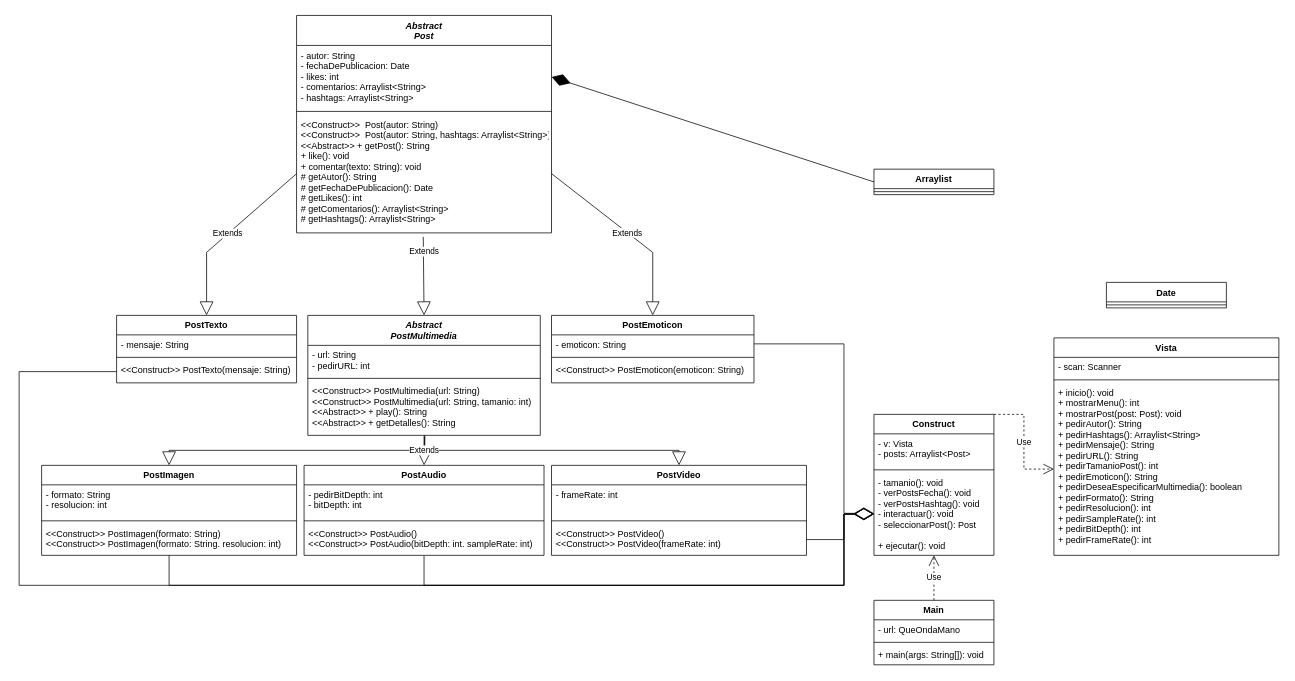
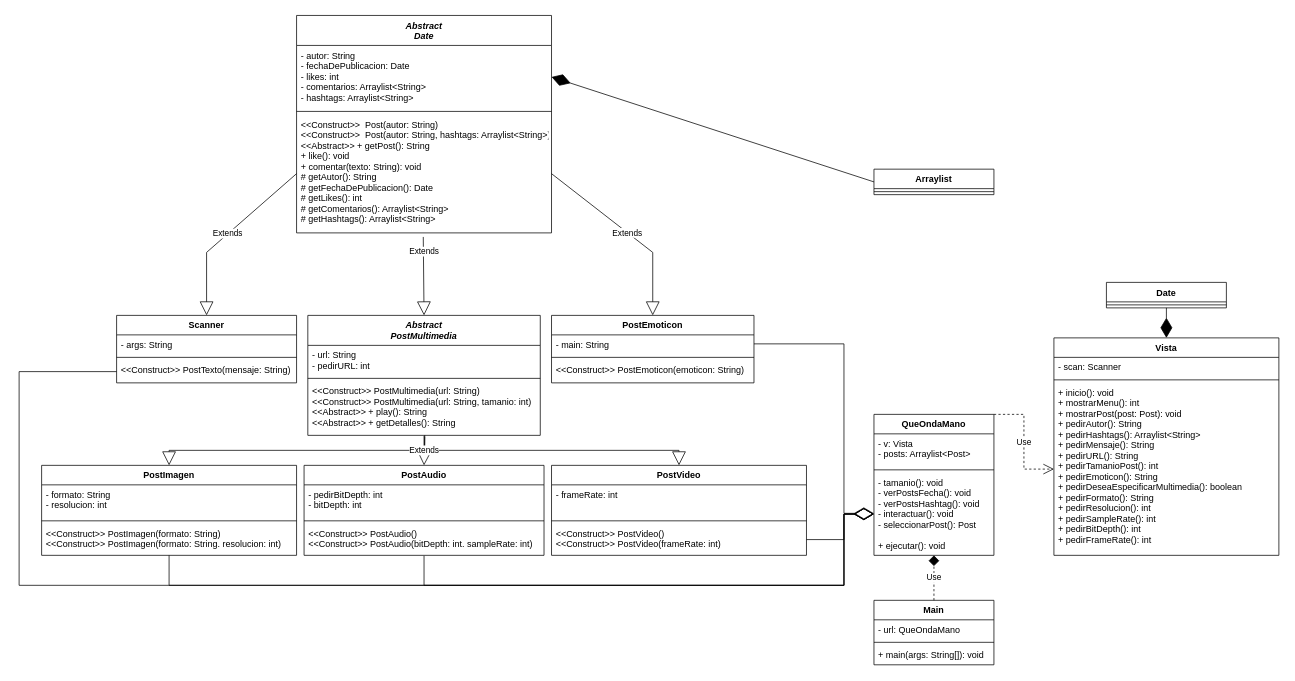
  <mxCell id="0" />
  <mxCell id="1" parent="0" />
  <mxCell id="2" value="Vista" style="swimlane;fontStyle=1;align=center;verticalAlign=top;childLayout=stackLayout;horizontal=1;startSize=26;horizontalStack=0;resizeParent=1;resizeParentMax=0;resizeLast=0;collapsible=1;marginBottom=0;" parent="1" vertex="1"><mxGeometry x="1400" y="450" width="300" height="290" as="geometry" /></mxCell>
  <mxCell id="3" value="- scan: Scanner" style="text;strokeColor=none;fillColor=none;align=left;verticalAlign=top;spacingLeft=4;spacingRight=4;overflow=hidden;rotatable=0;points=[[0,0.5],[1,0.5]];portConstraint=eastwest;" parent="2" vertex="1"><mxGeometry y="26" width="300" height="26" as="geometry" /></mxCell>
  <mxCell id="4" value="" style="line;strokeWidth=1;fillColor=none;align=left;verticalAlign=middle;spacingTop=-1;spacingLeft=3;spacingRight=3;rotatable=0;labelPosition=right;points=[];portConstraint=eastwest;" parent="2" vertex="1"><mxGeometry y="52" width="300" height="8" as="geometry" /></mxCell>
  <mxCell id="5" value="+ inicio(): void&#10;+ mostrarMenu(): int&#10;+ mostrarPost(post: Post): void&#10;+ pedirAutor(): String&#10;+ pedirHashtags(): Arraylist&lt;String&gt;&#10;+ pedirMensaje(): String&#10;+ pedirURL(): String&#10;+ pedirTamanioPost(): int&#10;+ pedirEmoticon(): String&#10;+ pedirDeseaEspecificarMultimedia(): boolean&#10;+ pedirFormato(): String&#10;+ pedirResolucion(): int&#10;+ pedirSampleRate(): int&#10;+ pedirBitDepth(): int&#10;+ pedirFrameRate(): int" style="text;strokeColor=none;fillColor=none;align=left;verticalAlign=top;spacingLeft=4;spacingRight=4;overflow=hidden;rotatable=0;points=[[0,0.5],[1,0.5]];portConstraint=eastwest;" parent="2" vertex="1"><mxGeometry y="60" width="300" height="230" as="geometry" /></mxCell>
- <mxCell id="6" value="Abstract&#10;Post" style="swimlane;fontStyle=3;align=center;verticalAlign=top;childLayout=stackLayout;horizontal=1;startSize=40;horizontalStack=0;resizeParent=1;resizeParentMax=0;resizeLast=0;collapsible=1;marginBottom=0;" parent="1" vertex="1"><mxGeometry x="390" y="20" width="340" height="290" as="geometry" /></mxCell>
+ <mxCell id="6" value="Abstract&#10;Date" style="swimlane;fontStyle=3;align=center;verticalAlign=top;childLayout=stackLayout;horizontal=1;startSize=40;horizontalStack=0;resizeParent=1;resizeParentMax=0;resizeLast=0;collapsible=1;marginBottom=0;" parent="1" vertex="1"><mxGeometry x="390" y="20" width="340" height="290" as="geometry" /></mxCell>
  <mxCell id="7" value="- autor: String&#10;- fechaDePublicacion: Date&#10;- likes: int&#10;- comentarios: Arraylist&lt;String&gt;&#10;- hashtags: Arraylist&lt;String&gt;" style="text;strokeColor=none;fillColor=none;align=left;verticalAlign=top;spacingLeft=4;spacingRight=4;overflow=hidden;rotatable=0;points=[[0,0.5],[1,0.5]];portConstraint=eastwest;" parent="6" vertex="1"><mxGeometry y="40" width="340" height="84" as="geometry" /></mxCell>
  <mxCell id="8" value="" style="line;strokeWidth=1;fillColor=none;align=left;verticalAlign=middle;spacingTop=-1;spacingLeft=3;spacingRight=3;rotatable=0;labelPosition=right;points=[];portConstraint=eastwest;" parent="6" vertex="1"><mxGeometry y="124" width="340" height="8" as="geometry" /></mxCell>
  <mxCell id="9" value="&lt;&lt;Construct&gt;&gt;  Post(autor: String)&#10;&lt;&lt;Construct&gt;&gt;  Post(autor: String, hashtags: Arraylist&lt;String&gt;)&#10;&lt;&lt;Abstract&gt;&gt; + getPost(): String&#10;+ like(): void&#10;+ comentar(texto: String): void&#10;# getAutor(): String&#10;# getFechaDePublicacion(): Date&#10;# getLikes(): int&#10;# getComentarios(): Arraylist&lt;String&gt;&#10;# getHashtags(): Arraylist&lt;String&gt;" style="text;strokeColor=none;fillColor=none;align=left;verticalAlign=top;spacingLeft=4;spacingRight=4;overflow=hidden;rotatable=0;points=[[0,0.5],[1,0.5]];portConstraint=eastwest;" parent="6" vertex="1"><mxGeometry y="132" width="340" height="158" as="geometry" /></mxCell>
- <mxCell id="10" value="PostTexto" style="swimlane;fontStyle=1;align=center;verticalAlign=top;childLayout=stackLayout;horizontal=1;startSize=26;horizontalStack=0;resizeParent=1;resizeParentMax=0;resizeLast=0;collapsible=1;marginBottom=0;" parent="1" vertex="1"><mxGeometry x="150" y="420" width="240" height="90" as="geometry" /></mxCell>
- <mxCell id="11" value="- mensaje: String" style="text;strokeColor=none;fillColor=none;align=left;verticalAlign=top;spacingLeft=4;spacingRight=4;overflow=hidden;rotatable=0;points=[[0,0.5],[1,0.5]];portConstraint=eastwest;" parent="10" vertex="1"><mxGeometry y="26" width="240" height="26" as="geometry" /></mxCell>
+ <mxCell id="10" value="Scanner" style="swimlane;fontStyle=1;align=center;verticalAlign=top;childLayout=stackLayout;horizontal=1;startSize=26;horizontalStack=0;resizeParent=1;resizeParentMax=0;resizeLast=0;collapsible=1;marginBottom=0;" parent="1" vertex="1"><mxGeometry x="150" y="420" width="240" height="90" as="geometry" /></mxCell>
+ <mxCell id="11" value="- args: String" style="text;strokeColor=none;fillColor=none;align=left;verticalAlign=top;spacingLeft=4;spacingRight=4;overflow=hidden;rotatable=0;points=[[0,0.5],[1,0.5]];portConstraint=eastwest;" parent="10" vertex="1"><mxGeometry y="26" width="240" height="26" as="geometry" /></mxCell>
  <mxCell id="12" value="" style="line;strokeWidth=1;fillColor=none;align=left;verticalAlign=middle;spacingTop=-1;spacingLeft=3;spacingRight=3;rotatable=0;labelPosition=right;points=[];portConstraint=eastwest;" parent="10" vertex="1"><mxGeometry y="52" width="240" height="8" as="geometry" /></mxCell>
  <mxCell id="13" value="&lt;&lt;Construct&gt;&gt; PostTexto(mensaje: String)" style="text;strokeColor=none;fillColor=none;align=left;verticalAlign=top;spacingLeft=4;spacingRight=4;overflow=hidden;rotatable=0;points=[[0,0.5],[1,0.5]];portConstraint=eastwest;" parent="10" vertex="1"><mxGeometry y="60" width="240" height="30" as="geometry" /></mxCell>
  <mxCell id="14" value="Abstract&#10;PostMultimedia" style="swimlane;fontStyle=3;align=center;verticalAlign=top;childLayout=stackLayout;horizontal=1;startSize=40;horizontalStack=0;resizeParent=1;resizeParentMax=0;resizeLast=0;collapsible=1;marginBottom=0;" parent="1" vertex="1"><mxGeometry x="405" y="420" width="310" height="160" as="geometry" /></mxCell>
  <mxCell id="15" value="- url: String&#10;- pedirURL: int" style="text;strokeColor=none;fillColor=none;align=left;verticalAlign=top;spacingLeft=4;spacingRight=4;overflow=hidden;rotatable=0;points=[[0,0.5],[1,0.5]];portConstraint=eastwest;" parent="14" vertex="1"><mxGeometry y="40" width="310" height="40" as="geometry" /></mxCell>
  <mxCell id="16" value="" style="line;strokeWidth=1;fillColor=none;align=left;verticalAlign=middle;spacingTop=-1;spacingLeft=3;spacingRight=3;rotatable=0;labelPosition=right;points=[];portConstraint=eastwest;" parent="14" vertex="1"><mxGeometry y="80" width="310" height="8" as="geometry" /></mxCell>
  <mxCell id="17" value="&lt;&lt;Construct&gt;&gt; PostMultimedia(url: String)&#10;&lt;&lt;Construct&gt;&gt; PostMultimedia(url: String, tamanio: int)&#10;&lt;&lt;Abstract&gt;&gt; + play(): String&#10;&lt;&lt;Abstract&gt;&gt; + getDetalles(): String" style="text;strokeColor=none;fillColor=none;align=left;verticalAlign=top;spacingLeft=4;spacingRight=4;overflow=hidden;rotatable=0;points=[[0,0.5],[1,0.5]];portConstraint=eastwest;" parent="14" vertex="1"><mxGeometry y="88" width="310" height="72" as="geometry" /></mxCell>
  <mxCell id="18" value="PostEmoticon" style="swimlane;fontStyle=1;align=center;verticalAlign=top;childLayout=stackLayout;horizontal=1;startSize=26;horizontalStack=0;resizeParent=1;resizeParentMax=0;resizeLast=0;collapsible=1;marginBottom=0;" parent="1" vertex="1"><mxGeometry x="730" y="420" width="270" height="90" as="geometry" /></mxCell>
- <mxCell id="19" value="- emoticon: String" style="text;strokeColor=none;fillColor=none;align=left;verticalAlign=top;spacingLeft=4;spacingRight=4;overflow=hidden;rotatable=0;points=[[0,0.5],[1,0.5]];portConstraint=eastwest;" parent="18" vertex="1"><mxGeometry y="26" width="270" height="26" as="geometry" /></mxCell>
+ <mxCell id="19" value="- main: String" style="text;strokeColor=none;fillColor=none;align=left;verticalAlign=top;spacingLeft=4;spacingRight=4;overflow=hidden;rotatable=0;points=[[0,0.5],[1,0.5]];portConstraint=eastwest;" parent="18" vertex="1"><mxGeometry y="26" width="270" height="26" as="geometry" /></mxCell>
  <mxCell id="20" value="" style="line;strokeWidth=1;fillColor=none;align=left;verticalAlign=middle;spacingTop=-1;spacingLeft=3;spacingRight=3;rotatable=0;labelPosition=right;points=[];portConstraint=eastwest;" parent="18" vertex="1"><mxGeometry y="52" width="270" height="8" as="geometry" /></mxCell>
  <mxCell id="21" value="&lt;&lt;Construct&gt;&gt; PostEmoticon(emoticon: String)" style="text;strokeColor=none;fillColor=none;align=left;verticalAlign=top;spacingLeft=4;spacingRight=4;overflow=hidden;rotatable=0;points=[[0,0.5],[1,0.5]];portConstraint=eastwest;" parent="18" vertex="1"><mxGeometry y="60" width="270" height="30" as="geometry" /></mxCell>
  <mxCell id="22" value="PostImagen" style="swimlane;fontStyle=1;align=center;verticalAlign=top;childLayout=stackLayout;horizontal=1;startSize=26;horizontalStack=0;resizeParent=1;resizeParentMax=0;resizeLast=0;collapsible=1;marginBottom=0;" parent="1" vertex="1"><mxGeometry x="50" y="620" width="340" height="120" as="geometry" /></mxCell>
  <mxCell id="23" value="- formato: String&#10;- resolucion: int" style="text;strokeColor=none;fillColor=none;align=left;verticalAlign=top;spacingLeft=4;spacingRight=4;overflow=hidden;rotatable=0;points=[[0,0.5],[1,0.5]];portConstraint=eastwest;" parent="22" vertex="1"><mxGeometry y="26" width="340" height="44" as="geometry" /></mxCell>
  <mxCell id="24" value="" style="line;strokeWidth=1;fillColor=none;align=left;verticalAlign=middle;spacingTop=-1;spacingLeft=3;spacingRight=3;rotatable=0;labelPosition=right;points=[];portConstraint=eastwest;" parent="22" vertex="1"><mxGeometry y="70" width="340" height="8" as="geometry" /></mxCell>
  <mxCell id="25" value="&lt;&lt;Construct&gt;&gt; PostImagen(formato: String)&#10;&lt;&lt;Construct&gt;&gt; PostImagen(formato: String. resolucion: int)" style="text;strokeColor=none;fillColor=none;align=left;verticalAlign=top;spacingLeft=4;spacingRight=4;overflow=hidden;rotatable=0;points=[[0,0.5],[1,0.5]];portConstraint=eastwest;" parent="22" vertex="1"><mxGeometry y="78" width="340" height="42" as="geometry" /></mxCell>
  <mxCell id="26" value="PostAudio" style="swimlane;fontStyle=1;align=center;verticalAlign=top;childLayout=stackLayout;horizontal=1;startSize=26;horizontalStack=0;resizeParent=1;resizeParentMax=0;resizeLast=0;collapsible=1;marginBottom=0;" parent="1" vertex="1"><mxGeometry x="400" y="620" width="320" height="120" as="geometry" /></mxCell>
  <mxCell id="27" value="- pedirBitDepth: int&#10;- bitDepth: int" style="text;strokeColor=none;fillColor=none;align=left;verticalAlign=top;spacingLeft=4;spacingRight=4;overflow=hidden;rotatable=0;points=[[0,0.5],[1,0.5]];portConstraint=eastwest;" parent="26" vertex="1"><mxGeometry y="26" width="320" height="44" as="geometry" /></mxCell>
  <mxCell id="28" value="" style="line;strokeWidth=1;fillColor=none;align=left;verticalAlign=middle;spacingTop=-1;spacingLeft=3;spacingRight=3;rotatable=0;labelPosition=right;points=[];portConstraint=eastwest;" parent="26" vertex="1"><mxGeometry y="70" width="320" height="8" as="geometry" /></mxCell>
  <mxCell id="29" value="&lt;&lt;Construct&gt;&gt; PostAudio()&#10;&lt;&lt;Construct&gt;&gt; PostAudio(bitDepth: int. sampleRate: int)" style="text;strokeColor=none;fillColor=none;align=left;verticalAlign=top;spacingLeft=4;spacingRight=4;overflow=hidden;rotatable=0;points=[[0,0.5],[1,0.5]];portConstraint=eastwest;" parent="26" vertex="1"><mxGeometry y="78" width="320" height="42" as="geometry" /></mxCell>
  <mxCell id="30" value="PostVideo" style="swimlane;fontStyle=1;align=center;verticalAlign=top;childLayout=stackLayout;horizontal=1;startSize=26;horizontalStack=0;resizeParent=1;resizeParentMax=0;resizeLast=0;collapsible=1;marginBottom=0;" parent="1" vertex="1"><mxGeometry x="730" y="620" width="340" height="120" as="geometry" /></mxCell>
  <mxCell id="31" value="- frameRate: int" style="text;strokeColor=none;fillColor=none;align=left;verticalAlign=top;spacingLeft=4;spacingRight=4;overflow=hidden;rotatable=0;points=[[0,0.5],[1,0.5]];portConstraint=eastwest;" parent="30" vertex="1"><mxGeometry y="26" width="340" height="44" as="geometry" /></mxCell>
  <mxCell id="32" value="" style="line;strokeWidth=1;fillColor=none;align=left;verticalAlign=middle;spacingTop=-1;spacingLeft=3;spacingRight=3;rotatable=0;labelPosition=right;points=[];portConstraint=eastwest;" parent="30" vertex="1"><mxGeometry y="70" width="340" height="8" as="geometry" /></mxCell>
  <mxCell id="33" value="&lt;&lt;Construct&gt;&gt; PostVideo()&#10;&lt;&lt;Construct&gt;&gt; PostVideo(frameRate: int)&#10;" style="text;strokeColor=none;fillColor=none;align=left;verticalAlign=top;spacingLeft=4;spacingRight=4;overflow=hidden;rotatable=0;points=[[0,0.5],[1,0.5]];portConstraint=eastwest;" parent="30" vertex="1"><mxGeometry y="78" width="340" height="42" as="geometry" /></mxCell>
- <mxCell id="34" value="Construct" style="swimlane;fontStyle=1;align=center;verticalAlign=top;childLayout=stackLayout;horizontal=1;startSize=26;horizontalStack=0;resizeParent=1;resizeParentMax=0;resizeLast=0;collapsible=1;marginBottom=0;" parent="1" vertex="1"><mxGeometry x="1160" y="552" width="160" height="188" as="geometry" /></mxCell>
+ <mxCell id="34" value="QueOndaMano" style="swimlane;fontStyle=1;align=center;verticalAlign=top;childLayout=stackLayout;horizontal=1;startSize=26;horizontalStack=0;resizeParent=1;resizeParentMax=0;resizeLast=0;collapsible=1;marginBottom=0;" parent="1" vertex="1"><mxGeometry x="1160" y="552" width="160" height="188" as="geometry" /></mxCell>
  <mxCell id="35" value="- v: Vista&#10;- posts: Arraylist&lt;Post&gt;" style="text;strokeColor=none;fillColor=none;align=left;verticalAlign=top;spacingLeft=4;spacingRight=4;overflow=hidden;rotatable=0;points=[[0,0.5],[1,0.5]];portConstraint=eastwest;" parent="34" vertex="1"><mxGeometry y="26" width="160" height="44" as="geometry" /></mxCell>
  <mxCell id="36" value="" style="line;strokeWidth=1;fillColor=none;align=left;verticalAlign=middle;spacingTop=-1;spacingLeft=3;spacingRight=3;rotatable=0;labelPosition=right;points=[];portConstraint=eastwest;" parent="34" vertex="1"><mxGeometry y="70" width="160" height="8" as="geometry" /></mxCell>
  <mxCell id="37" value="- tamanio(): void&#10;- verPostsFecha(): void&#10;- verPostsHashtag(): void&#10;- interactuar(): void&#10;- seleccionarPost(): Post&#10;&#10;+ ejecutar(): void" style="text;strokeColor=none;fillColor=none;align=left;verticalAlign=top;spacingLeft=4;spacingRight=4;overflow=hidden;rotatable=0;points=[[0,0.5],[1,0.5]];portConstraint=eastwest;" parent="34" vertex="1"><mxGeometry y="78" width="160" height="110" as="geometry" /></mxCell>
  <mxCell id="38" value="Main" style="swimlane;fontStyle=1;align=center;verticalAlign=top;childLayout=stackLayout;horizontal=1;startSize=26;horizontalStack=0;resizeParent=1;resizeParentMax=0;resizeLast=0;collapsible=1;marginBottom=0;" parent="1" vertex="1"><mxGeometry x="1160" y="800" width="160" height="86" as="geometry" /></mxCell>
  <mxCell id="39" value="- url: QueOndaMano" style="text;strokeColor=none;fillColor=none;align=left;verticalAlign=top;spacingLeft=4;spacingRight=4;overflow=hidden;rotatable=0;points=[[0,0.5],[1,0.5]];portConstraint=eastwest;" parent="38" vertex="1"><mxGeometry y="26" width="160" height="26" as="geometry" /></mxCell>
  <mxCell id="40" value="" style="line;strokeWidth=1;fillColor=none;align=left;verticalAlign=middle;spacingTop=-1;spacingLeft=3;spacingRight=3;rotatable=0;labelPosition=right;points=[];portConstraint=eastwest;" parent="38" vertex="1"><mxGeometry y="52" width="160" height="8" as="geometry" /></mxCell>
  <mxCell id="41" value="+ main(args: String[]): void" style="text;strokeColor=none;fillColor=none;align=left;verticalAlign=top;spacingLeft=4;spacingRight=4;overflow=hidden;rotatable=0;points=[[0,0.5],[1,0.5]];portConstraint=eastwest;" parent="38" vertex="1"><mxGeometry y="60" width="160" height="26" as="geometry" /></mxCell>
  <mxCell id="42" value="Date" style="swimlane;fontStyle=1;align=center;verticalAlign=top;childLayout=stackLayout;horizontal=1;startSize=26;horizontalStack=0;resizeParent=1;resizeParentMax=0;resizeLast=0;collapsible=1;marginBottom=0;" parent="1" vertex="1"><mxGeometry x="1470" y="376" width="160" height="34" as="geometry" /></mxCell>
  <mxCell id="43" value="" style="line;strokeWidth=1;fillColor=none;align=left;verticalAlign=middle;spacingTop=-1;spacingLeft=3;spacingRight=3;rotatable=0;labelPosition=right;points=[];portConstraint=eastwest;" parent="42" vertex="1"><mxGeometry y="26" width="160" height="8" as="geometry" /></mxCell>
  <mxCell id="44" value="Arraylist" style="swimlane;fontStyle=1;align=center;verticalAlign=top;childLayout=stackLayout;horizontal=1;startSize=26;horizontalStack=0;resizeParent=1;resizeParentMax=0;resizeLast=0;collapsible=1;marginBottom=0;" parent="1" vertex="1"><mxGeometry x="1160" y="225" width="160" height="34" as="geometry" /></mxCell>
  <mxCell id="45" value="" style="line;strokeWidth=1;fillColor=none;align=left;verticalAlign=middle;spacingTop=-1;spacingLeft=3;spacingRight=3;rotatable=0;labelPosition=right;points=[];portConstraint=eastwest;" parent="44" vertex="1"><mxGeometry y="26" width="160" height="8" as="geometry" /></mxCell>
  <mxCell id="46" value="Extends" style="endArrow=block;endSize=16;endFill=0;html=1;rounded=0;exitX=1;exitY=0.5;exitDx=0;exitDy=0;entryX=0.5;entryY=0;entryDx=0;entryDy=0;" parent="1" source="9" target="18" edge="1"><mxGeometry width="160" relative="1" as="geometry"><mxPoint x="810" y="190" as="sourcePoint" /><mxPoint x="970" y="190" as="targetPoint" /><Array as="points"><mxPoint x="865" y="336" /></Array></mxGeometry></mxCell>
  <mxCell id="47" value="Extends" style="endArrow=block;endSize=16;endFill=0;html=1;rounded=0;exitX=0;exitY=0.5;exitDx=0;exitDy=0;entryX=0.5;entryY=0;entryDx=0;entryDy=0;" parent="1" source="9" target="10" edge="1"><mxGeometry width="160" relative="1" as="geometry"><mxPoint x="160" y="280" as="sourcePoint" /><mxPoint x="320" y="280" as="targetPoint" /><Array as="points"><mxPoint x="270" y="336" /></Array></mxGeometry></mxCell>
  <mxCell id="48" value="Extends" style="endArrow=block;endSize=16;endFill=0;html=1;rounded=0;exitX=0.497;exitY=1.034;exitDx=0;exitDy=0;exitPerimeter=0;entryX=0.5;entryY=0;entryDx=0;entryDy=0;" parent="1" source="9" target="14" edge="1"><mxGeometry x="-0.62" y="1" width="160" relative="1" as="geometry"><mxPoint x="790" y="570" as="sourcePoint" /><mxPoint x="950" y="570" as="targetPoint" /><mxPoint as="offset" /></mxGeometry></mxCell>
  <mxCell id="49" value="" style="endArrow=block;endSize=16;endFill=0;html=1;rounded=0;exitX=0.503;exitY=1.022;exitDx=0;exitDy=0;exitPerimeter=0;entryX=0.5;entryY=0;entryDx=0;entryDy=0;" parent="1" source="17" target="30" edge="1"><mxGeometry x="0.205" y="10" width="160" relative="1" as="geometry"><mxPoint x="760" y="560" as="sourcePoint" /><mxPoint x="920" y="560" as="targetPoint" /><Array as="points"><mxPoint x="561" y="600" /><mxPoint x="900" y="600" /></Array><mxPoint as="offset" /></mxGeometry></mxCell>
  <mxCell id="50" value="" style="endArrow=block;endSize=16;endFill=0;html=1;rounded=0;exitX=0.5;exitY=1.009;exitDx=0;exitDy=0;exitPerimeter=0;entryX=0.5;entryY=0;entryDx=0;entryDy=0;" parent="1" source="17" target="22" edge="1"><mxGeometry x="0.262" y="-30" width="160" relative="1" as="geometry"><mxPoint x="410" y="790" as="sourcePoint" /><mxPoint x="570" y="790" as="targetPoint" /><Array as="points"><mxPoint x="560" y="600" /><mxPoint x="220" y="600" /></Array><mxPoint x="-1" as="offset" /></mxGeometry></mxCell>
  <mxCell id="51" value="Extends" style="endArrow=block;endSize=16;endFill=0;html=1;rounded=0;exitX=0.503;exitY=0.996;exitDx=0;exitDy=0;exitPerimeter=0;entryX=0.5;entryY=0;entryDx=0;entryDy=0;" parent="1" source="17" target="26" edge="1"><mxGeometry width="160" relative="1" as="geometry"><mxPoint x="510" y="760" as="sourcePoint" /><mxPoint x="670" y="760" as="targetPoint" /></mxGeometry></mxCell>
+ <mxCell id="52" value="" style="endArrow=diamondThin;endFill=1;endSize=24;html=1;rounded=0;exitX=0.5;exitY=1;exitDx=0;exitDy=0;entryX=0.5;entryY=0;entryDx=0;entryDy=0;" parent="1" source="42" target="2" edge="1"><mxGeometry width="160" relative="1" as="geometry"><mxPoint x="1570" y="420" as="sourcePoint" /><mxPoint x="1730" y="420" as="targetPoint" /></mxGeometry></mxCell>
  <mxCell id="53" value="Use" style="endArrow=open;endSize=12;dashed=1;html=1;rounded=0;exitX=1;exitY=0;exitDx=0;exitDy=0;entryX=0;entryY=0.5;entryDx=0;entryDy=0;" parent="1" source="34" target="5" edge="1"><mxGeometry width="160" relative="1" as="geometry"><mxPoint x="1370" y="770" as="sourcePoint" /><mxPoint x="1530" y="770" as="targetPoint" /><Array as="points"><mxPoint x="1360" y="552" /><mxPoint x="1360" y="625" /></Array></mxGeometry></mxCell>
- <mxCell id="54" value="Use" style="endArrow=open;endSize=12;dashed=1;html=1;rounded=0;exitX=0.5;exitY=0;exitDx=0;exitDy=0;entryX=0.5;entryY=1;entryDx=0;entryDy=0;entryPerimeter=0;" parent="1" source="38" target="37" edge="1"><mxGeometry width="160" relative="1" as="geometry"><mxPoint x="1070" y="840" as="sourcePoint" /><mxPoint x="1230" y="840" as="targetPoint" /></mxGeometry></mxCell>
+ <mxCell id="54" value="Use" style="endArrow=diamond;endSize=12;dashed=1;html=1;rounded=0;exitX=0.5;exitY=0;exitDx=0;exitDy=0;entryX=0.5;entryY=1;entryDx=0;entryDy=0;entryPerimeter=0;" parent="1" source="38" target="37" edge="1"><mxGeometry width="160" relative="1" as="geometry"><mxPoint x="1070" y="840" as="sourcePoint" /><mxPoint x="1230" y="840" as="targetPoint" /></mxGeometry></mxCell>
  <mxCell id="55" value="" style="endArrow=diamondThin;endFill=0;endSize=24;html=1;rounded=0;exitX=1;exitY=0.5;exitDx=0;exitDy=0;entryX=0;entryY=0.5;entryDx=0;entryDy=0;" parent="1" edge="1"><mxGeometry width="160" relative="1" as="geometry"><mxPoint x="1000" y="458" as="sourcePoint" /><mxPoint x="1160" y="684" as="targetPoint" /><Array as="points"><mxPoint x="1120" y="458" /><mxPoint x="1120" y="684" /></Array></mxGeometry></mxCell>
  <mxCell id="56" value="" style="endArrow=diamondThin;endFill=0;endSize=24;html=1;rounded=0;exitX=1;exitY=0.5;exitDx=0;exitDy=0;entryX=0;entryY=0.5;entryDx=0;entryDy=0;" parent="1" source="33" target="37" edge="1"><mxGeometry width="160" relative="1" as="geometry"><mxPoint x="870" y="840" as="sourcePoint" /><mxPoint x="1030" y="840" as="targetPoint" /><Array as="points"><mxPoint x="1120" y="719" /><mxPoint x="1120" y="685" /></Array></mxGeometry></mxCell>
  <mxCell id="57" value="" style="endArrow=diamondThin;endFill=0;endSize=24;html=1;rounded=0;exitX=0.5;exitY=1.015;exitDx=0;exitDy=0;exitPerimeter=0;entryX=0;entryY=0.5;entryDx=0;entryDy=0;" parent="1" source="29" target="37" edge="1"><mxGeometry width="160" relative="1" as="geometry"><mxPoint x="560" y="830" as="sourcePoint" /><mxPoint x="720" y="830" as="targetPoint" /><Array as="points"><mxPoint x="560" y="780" /><mxPoint x="1120" y="780" /><mxPoint x="1120" y="685" /></Array></mxGeometry></mxCell>
  <mxCell id="58" value="" style="endArrow=diamondThin;endFill=0;endSize=24;html=1;rounded=0;exitX=0.5;exitY=1;exitDx=0;exitDy=0;exitPerimeter=0;entryX=0;entryY=0.5;entryDx=0;entryDy=0;" parent="1" source="25" target="37" edge="1"><mxGeometry width="160" relative="1" as="geometry"><mxPoint x="410" y="840" as="sourcePoint" /><mxPoint x="570" y="840" as="targetPoint" /><Array as="points"><mxPoint x="220" y="780" /><mxPoint x="1120" y="780" /><mxPoint x="1120" y="685" /></Array></mxGeometry></mxCell>
  <mxCell id="59" value="" style="endArrow=diamondThin;endFill=0;endSize=24;html=1;rounded=0;exitX=0;exitY=0.5;exitDx=0;exitDy=0;entryX=0;entryY=0.5;entryDx=0;entryDy=0;" parent="1" source="13" target="37" edge="1"><mxGeometry width="160" relative="1" as="geometry"><mxPoint x="120" y="810" as="sourcePoint" /><mxPoint x="280" y="810" as="targetPoint" /><Array as="points"><mxPoint x="20" y="495" /><mxPoint x="20" y="780" /><mxPoint x="1120" y="780" /><mxPoint x="1120" y="685" /></Array></mxGeometry></mxCell>
  <mxCell id="60" value="" style="endArrow=diamondThin;endFill=1;endSize=24;html=1;rounded=0;exitX=0;exitY=0.5;exitDx=0;exitDy=0;entryX=1;entryY=0.5;entryDx=0;entryDy=0;" parent="1" source="44" target="7" edge="1"><mxGeometry width="160" relative="1" as="geometry"><mxPoint x="860" y="260" as="sourcePoint" /><mxPoint x="1020" y="260" as="targetPoint" /></mxGeometry></mxCell>
